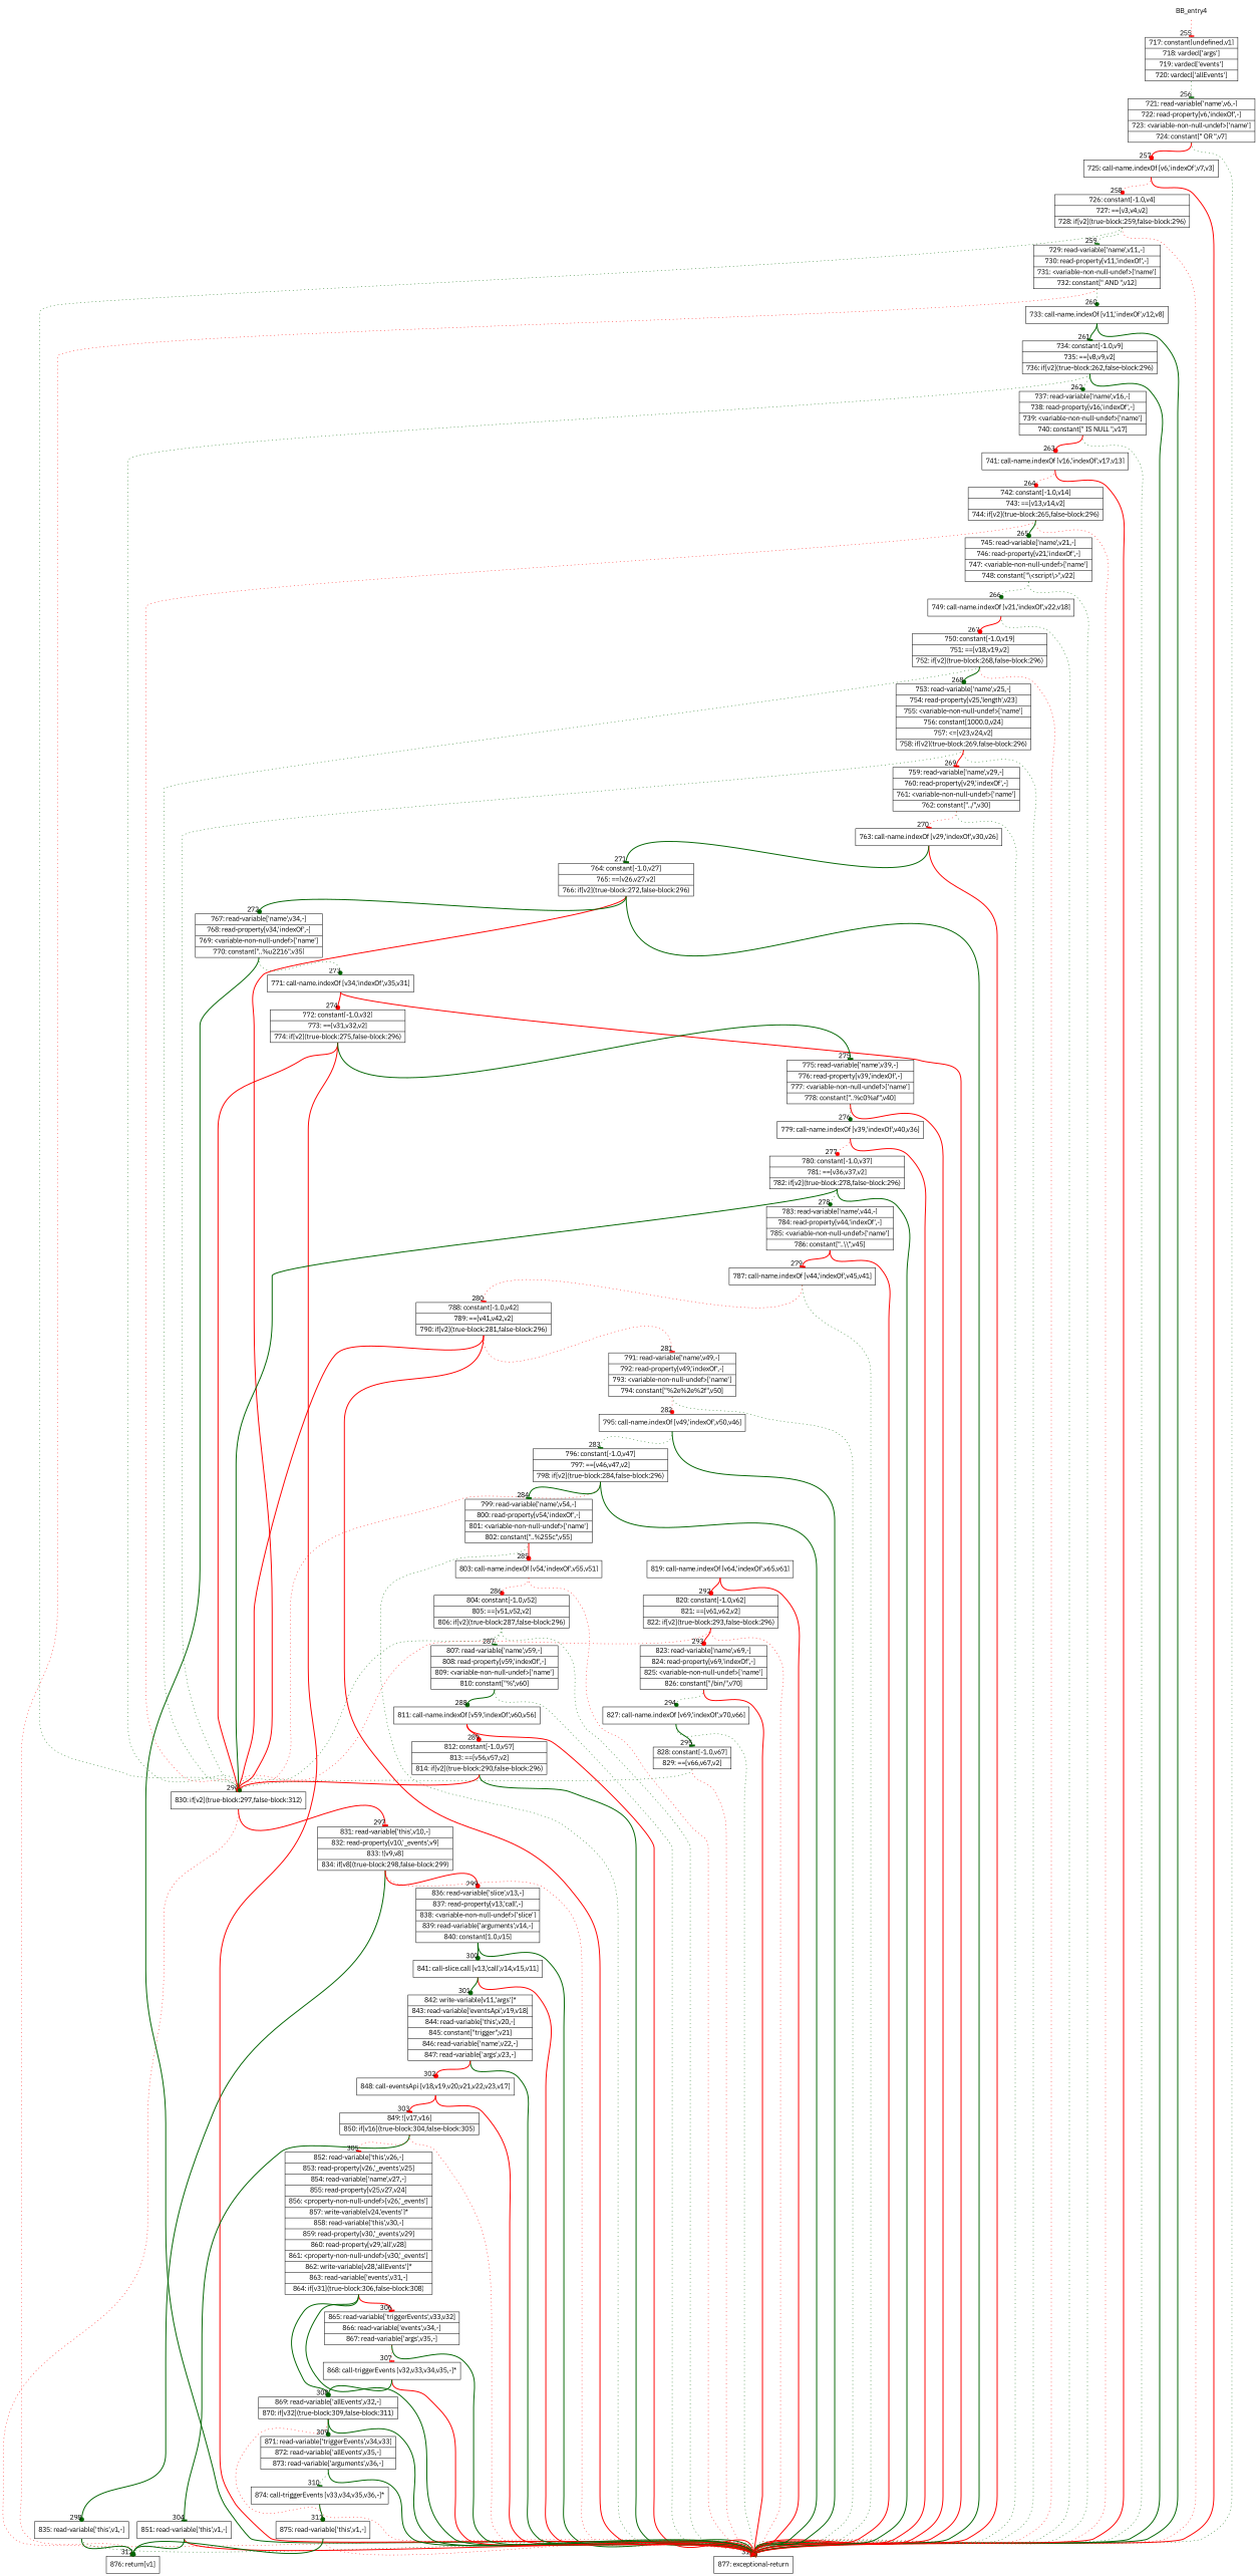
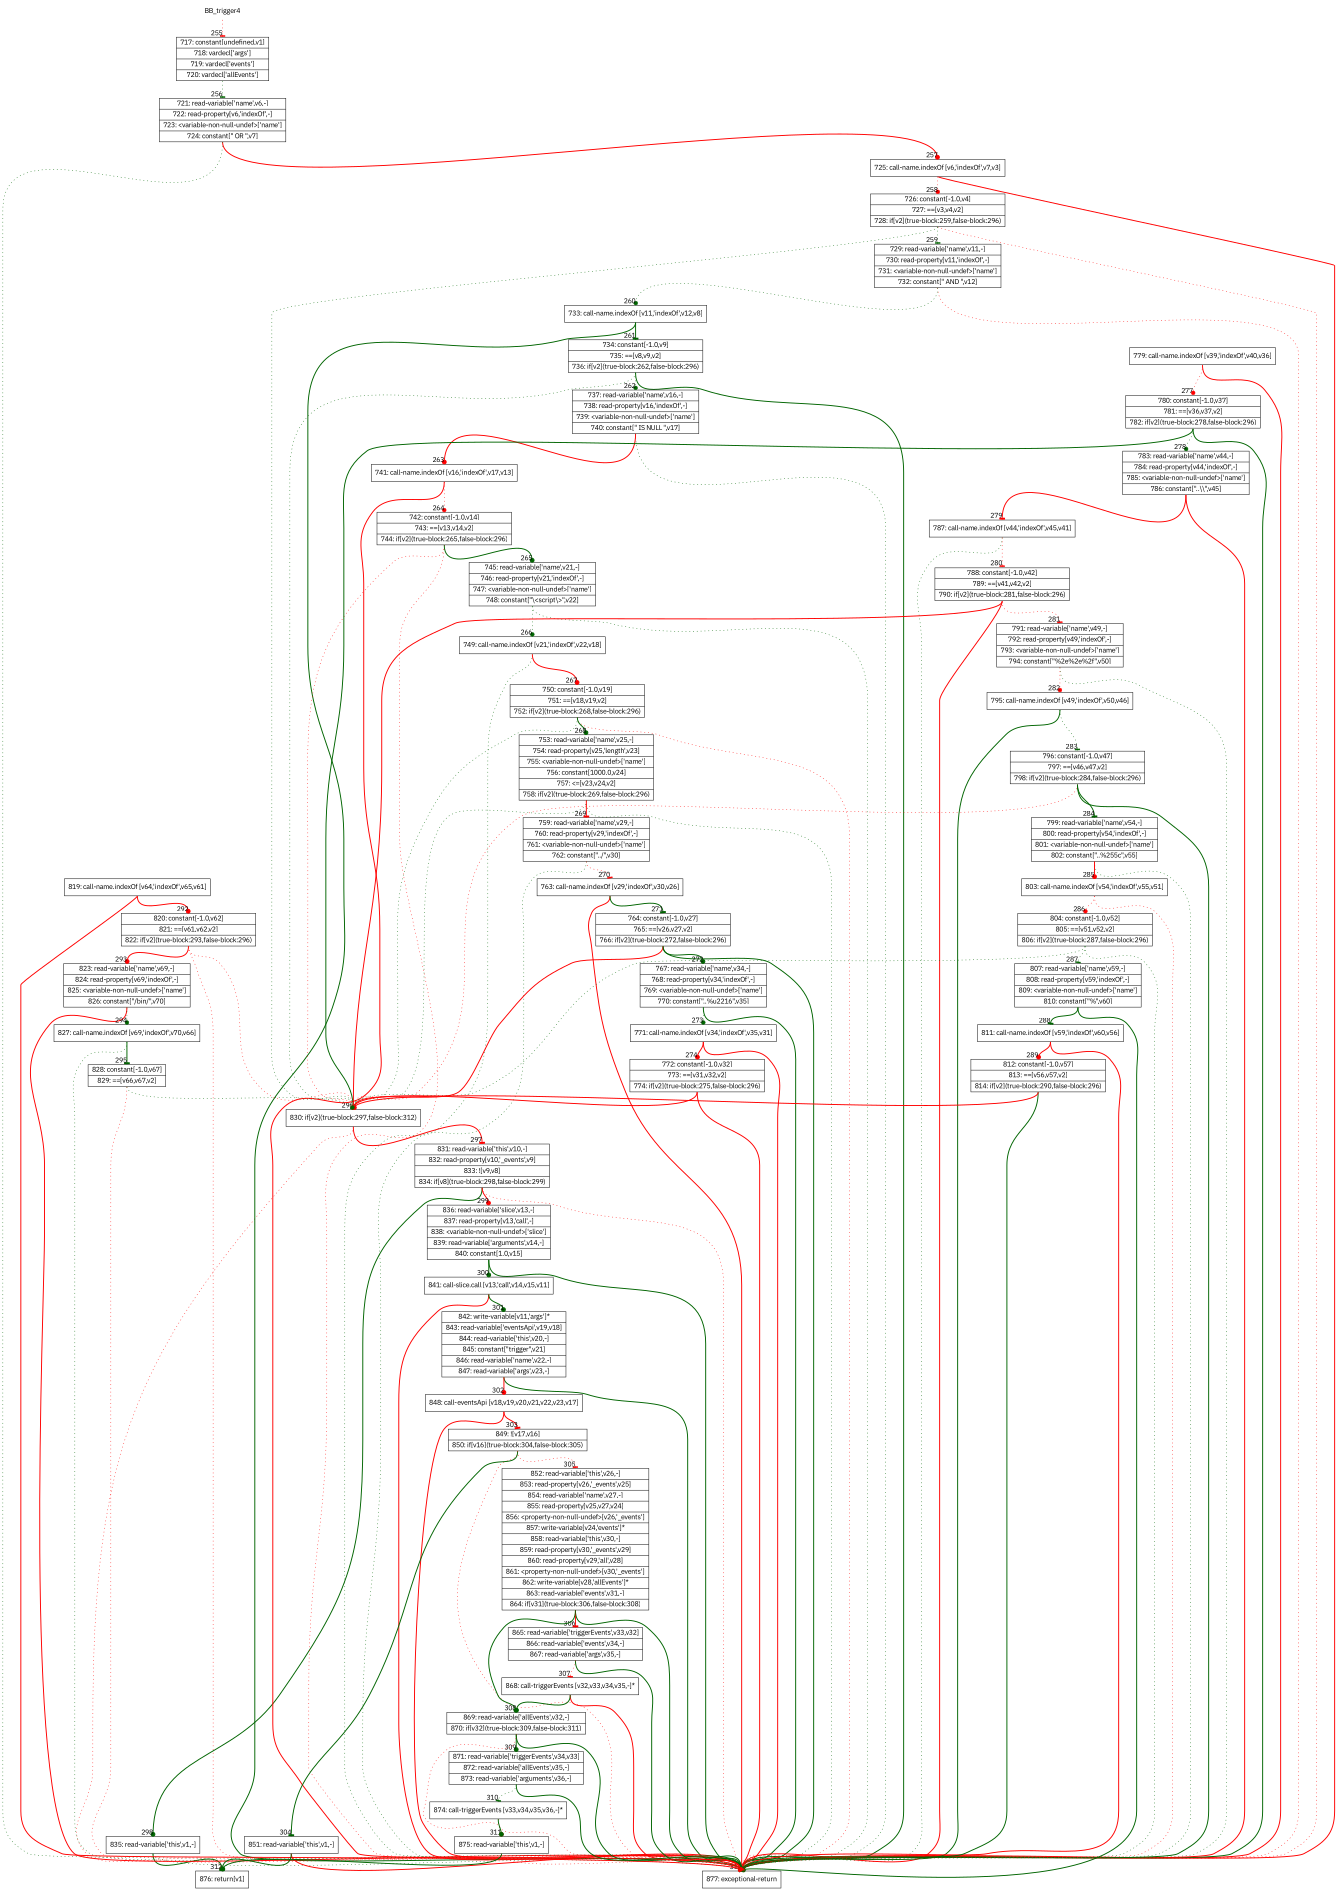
  digraph {
    fontname="IBM Plex Sans"
    rankdir=TD
    node [fontname="IBM Plex Sans" shape=record]
    edge [arrowhead=dot color=darkgreen fontname="IBM Plex Sans" headport=n style=bold tailport=s]
-   BB_entry4 [shape=none]
+   BB_entry4 [shape=none label=BB_trigger4]
    n2 [label="{717: constant[undefined,v1]|718: vardecl['args']|719: vardecl['events']|720: vardecl['allEvents']}"]
    n3 [label="{721: read-variable['name',v6,-]|722: read-property[v6,'indexOf',-]|723: \<variable-non-null-undef\>['name']|724: constant[\" OR \",v7]}"]
    n4 [label="{725: call-name.indexOf [v6,'indexOf',v7,v3]}"]
    n5 [label="{877: exceptional-return}"]
    n6 [label="{726: constant[-1.0,v4]|727: ==[v3,v4,v2]|728: if[v2](true-block:259,false-block:296)}"]
    n7 [label="{830: if[v2](true-block:297,false-block:312)}"]
    n8 [label="{729: read-variable['name',v11,-]|730: read-property[v11,'indexOf',-]|731: \<variable-non-null-undef\>['name']|732: constant[\" AND \",v12]}"]
    n9 [label="{831: read-variable['this',v10,-]|832: read-property[v10,'_events',v9]|833: ![v9,v8]|834: if[v8](true-block:298,false-block:299)}"]
    n10 [label="{876: return[v1]}"]
    n11 [label="{733: call-name.indexOf [v11,'indexOf',v12,v8]}"]
    n12 [label="{835: read-variable['this',v1,-]}"]
    n13 [label="{836: read-variable['slice',v13,-]|837: read-property[v13,'call',-]|838: \<variable-non-null-undef\>['slice']|839: read-variable['arguments',v14,-]|840: constant[1.0,v15]}"]
    n14 [label="{734: constant[-1.0,v9]|735: ==[v8,v9,v2]|736: if[v2](true-block:262,false-block:296)}"]
    n15 [label="{737: read-variable['name',v16,-]|738: read-property[v16,'indexOf',-]|739: \<variable-non-null-undef\>['name']|740: constant[\" IS NULL \",v17]}"]
    n16 [label="{741: call-name.indexOf [v16,'indexOf',v17,v13]}"]
    n17 [label="{742: constant[-1.0,v14]|743: ==[v13,v14,v2]|744: if[v2](true-block:265,false-block:296)}"]
    n18 [label="{745: read-variable['name',v21,-]|746: read-property[v21,'indexOf',-]|747: \<variable-non-null-undef\>['name']|748: constant[\"\\\<script\\\>\",v22]}"]
    n19 [label="{749: call-name.indexOf [v21,'indexOf',v22,v18]}"]
    n20 [label="{750: constant[-1.0,v19]|751: ==[v18,v19,v2]|752: if[v2](true-block:268,false-block:296)}"]
    n21 [label="{753: read-variable['name',v25,-]|754: read-property[v25,'length',v23]|755: \<variable-non-null-undef\>['name']|756: constant[1000.0,v24]|757: \<=[v23,v24,v2]|758: if[v2](true-block:269,false-block:296)}"]
    n22 [label="{759: read-variable['name',v29,-]|760: read-property[v29,'indexOf',-]|761: \<variable-non-null-undef\>['name']|762: constant[\"../\",v30]}"]
    n23 [label="{763: call-name.indexOf [v29,'indexOf',v30,v26]}"]
    n24 [label="{764: constant[-1.0,v27]|765: ==[v26,v27,v2]|766: if[v2](true-block:272,false-block:296)}"]
    n25 [label="{767: read-variable['name',v34,-]|768: read-property[v34,'indexOf',-]|769: \<variable-non-null-undef\>['name']|770: constant[\"..%u2216\",v35]}"]
    n26 [label="{771: call-name.indexOf [v34,'indexOf',v35,v31]}"]
    n27 [label="{772: constant[-1.0,v32]|773: ==[v31,v32,v2]|774: if[v2](true-block:275,false-block:296)}"]
-   n28 [label="{775: read-variable['name',v39,-]|776: read-property[v39,'indexOf',-]|777: \<variable-non-null-undef\>['name']|778: constant[\"..%c0%af\",v40]}"]
    n29 [label="{779: call-name.indexOf [v39,'indexOf',v40,v36]}"]
    n30 [label="{780: constant[-1.0,v37]|781: ==[v36,v37,v2]|782: if[v2](true-block:278,false-block:296)}"]
    n31 [label="{783: read-variable['name',v44,-]|784: read-property[v44,'indexOf',-]|785: \<variable-non-null-undef\>['name']|786: constant[\"..\\\\\",v45]}"]
    n32 [label="{787: call-name.indexOf [v44,'indexOf',v45,v41]}"]
    n33 [label="{788: constant[-1.0,v42]|789: ==[v41,v42,v2]|790: if[v2](true-block:281,false-block:296)}"]
    n34 [label="{791: read-variable['name',v49,-]|792: read-property[v49,'indexOf',-]|793: \<variable-non-null-undef\>['name']|794: constant[\"%2e%2e%2f\",v50]}"]
    n35 [label="{795: call-name.indexOf [v49,'indexOf',v50,v46]}"]
    n36 [label="{796: constant[-1.0,v47]|797: ==[v46,v47,v2]|798: if[v2](true-block:284,false-block:296)}"]
    n37 [label="{799: read-variable['name',v54,-]|800: read-property[v54,'indexOf',-]|801: \<variable-non-null-undef\>['name']|802: constant[\"..%255c\",v55]}"]
    n38 [label="{803: call-name.indexOf [v54,'indexOf',v55,v51]}"]
    n39 [label="{804: constant[-1.0,v52]|805: ==[v51,v52,v2]|806: if[v2](true-block:287,false-block:296)}"]
    n40 [label="{807: read-variable['name',v59,-]|808: read-property[v59,'indexOf',-]|809: \<variable-non-null-undef\>['name']|810: constant[\"%\",v60]}"]
    n41 [label="{811: call-name.indexOf [v59,'indexOf',v60,v56]}"]
    n42 [label="{812: constant[-1.0,v57]|813: ==[v56,v57,v2]|814: if[v2](true-block:290,false-block:296)}"]
    n43 [label="{819: call-name.indexOf [v64,'indexOf',v65,v61]}"]
    n44 [label="{820: constant[-1.0,v62]|821: ==[v61,v62,v2]|822: if[v2](true-block:293,false-block:296)}"]
    n45 [label="{823: read-variable['name',v69,-]|824: read-property[v69,'indexOf',-]|825: \<variable-non-null-undef\>['name']|826: constant[\"/bin/\",v70]}"]
    n46 [label="{827: call-name.indexOf [v69,'indexOf',v70,v66]}"]
    n47 [label="{828: constant[-1.0,v67]|829: ==[v66,v67,v2]}"]
    n48 [label="{841: call-slice.call [v13,'call',v14,v15,v11]}"]
    n49 [label="{842: write-variable[v11,'args']*|843: read-variable['eventsApi',v19,v18]|844: read-variable['this',v20,-]|845: constant[\"trigger\",v21]|846: read-variable['name',v22,-]|847: read-variable['args',v23,-]}"]
    n50 [label="{848: call-eventsApi [v18,v19,v20,v21,v22,v23,v17]}"]
    n51 [label="{849: ![v17,v16]|850: if[v16](true-block:304,false-block:305)}"]
    n52 [label="{851: read-variable['this',v1,-]}"]
    n53 [label="{852: read-variable['this',v26,-]|853: read-property[v26,'_events',v25]|854: read-variable['name',v27,-]|855: read-property[v25,v27,v24]|856: \<property-non-null-undef\>[v26,'_events']|857: write-variable[v24,'events']*|858: read-variable['this',v30,-]|859: read-property[v30,'_events',v29]|860: read-property[v29,'all',v28]|861: \<property-non-null-undef\>[v30,'_events']|862: write-variable[v28,'allEvents']*|863: read-variable['events',v31,-]|864: if[v31](true-block:306,false-block:308)}"]
    n54 [label="{865: read-variable['triggerEvents',v33,v32]|866: read-variable['events',v34,-]|867: read-variable['args',v35,-]}"]
    n55 [label="{869: read-variable['allEvents',v32,-]|870: if[v32](true-block:309,false-block:311)}"]
    n56 [label="{868: call-triggerEvents [v32,v33,v34,v35,-]*}"]
    n57 [label="{871: read-variable['triggerEvents',v34,v33]|872: read-variable['allEvents',v35,-]|873: read-variable['arguments',v36,-]}"]
    n58 [label="{875: read-variable['this',v1,-]}"]
    n59 [label="{874: call-triggerEvents [v33,v34,v35,v36,-]*}"]
    BB_entry4 -> n2 [arrowhead=tee color=red headlabel="    255" style=dotted]
    n2 -> n3 [arrowhead=tee headlabel="      256" style=dotted]
    n3 -> n4 [color=red headlabel="      257"]
    n3 -> n5 [arrowhead=tee headlabel="      313" style=dotted]
    n4 -> n5 [color=red]
    n4 -> n6 [color=red headlabel="      258" style=dotted]
    n6 -> n5 [arrowhead=tee color=red style=dotted]
    n6 -> n7 [arrowhead=tee headlabel="      296" style=dotted]
    n6 -> n8 [arrowhead=tee headlabel="      259" style=dotted]
    n7 -> n9 [arrowhead=tee color=red headlabel="      297"]
    n7 -> n10 [color=red headlabel="      312" style=dotted]
    n8 -> n5 [color=red style=dotted]
    n8 -> n11 [headlabel="      260" style=dotted]
    n9 -> n5 [arrowhead=tee color=red style=dotted]
    n9 -> n12 [headlabel="      298"]
    n9 -> n13 [color=red headlabel="      299"]
    n11 -> n5 [arrowhead=tee]
    n11 -> n14 [arrowhead=tee headlabel="      261"]
    n12 -> n5 [style=dotted]
    n12 -> n10 [arrowhead=tee]
    n13 -> n5 [arrowhead=tee]
    n13 -> n48 [headlabel="      300"]
    n14 -> n5
    n14 -> n7 [arrowhead=tee style=dotted]
    n14 -> n15 [headlabel="      262" style=dotted]
    n15 -> n5 [style=dotted]
    n15 -> n16 [color=red headlabel="      263"]
    n16 -> n5 [arrowhead=tee color=red]
    n16 -> n17 [color=red headlabel="      264" style=dotted]
    n17 -> n5 [color=red style=dotted]
    n17 -> n7 [color=red style=dotted]
    n17 -> n18 [headlabel="      265"]
    n18 -> n5 [arrowhead=tee style=dotted]
    n18 -> n19 [headlabel="      266" style=dotted]
    n19 -> n5 [style=dotted]
    n19 -> n20 [color=red headlabel="      267"]
    n20 -> n5 [arrowhead=tee color=red style=dotted]
    n20 -> n7 [style=dotted]
    n20 -> n21 [headlabel="      268"]
    n21 -> n5 [arrowhead=tee style=dotted]
    n21 -> n7 [style=dotted]
    n21 -> n22 [arrowhead=tee color=red headlabel="      269"]
    n22 -> n5 [arrowhead=tee style=dotted]
    n22 -> n23 [arrowhead=tee color=red headlabel="      270" style=dotted]
    n23 -> n5 [arrowhead=tee color=red]
    n23 -> n24 [arrowhead=tee headlabel="      271"]
    n24 -> n5 [arrowhead=tee]
    n24 -> n7 [color=red]
    n24 -> n25 [headlabel="      272"]
    n25 -> n5 [arrowhead=tee]
    n25 -> n26 [headlabel="      273" style=dotted]
    n26 -> n5 [color=red]
    n26 -> n27 [color=red headlabel="      274"]
    n27 -> n5 [arrowhead=tee color=red]
    n27 -> n7 [color=red]
-   n27 -> n28 [arrowhead=tee headlabel="      275"]
-   n28 -> n5 [arrowhead=tee color=red]
-   n28 -> n29 [headlabel="      276" style=dotted]
    n29 -> n5 [arrowhead=tee color=red]
    n29 -> n30 [color=red headlabel="      277" style=dotted]
    n30 -> n5
    n30 -> n7 [arrowhead=tee]
    n30 -> n31 [headlabel="      278" style=dotted]
    n31 -> n5 [arrowhead=tee color=red]
    n31 -> n32 [arrowhead=tee color=red headlabel="      279"]
    n32 -> n5 [style=dotted]
    n32 -> n33 [arrowhead=tee color=red headlabel="      280" style=dotted]
    n33 -> n5 [arrowhead=tee color=red]
    n33 -> n7 [color=red]
    n33 -> n34 [arrowhead=tee color=red headlabel="      281" style=dotted]
    n34 -> n5 [arrowhead=tee style=dotted]
    n34 -> n35 [color=red headlabel="      282" style=dotted]
    n35 -> n5 [arrowhead=tee]
    n35 -> n36 [arrowhead=tee headlabel="      283" style=dotted]
    n36 -> n5 [arrowhead=tee]
    n36 -> n7 [color=red style=dotted]
    n36 -> n37 [arrowhead=tee headlabel="      284"]
    n37 -> n5 [style=dotted]
    n37 -> n38 [color=red headlabel="      285"]
    n38 -> n5 [arrowhead=tee color=red style=dotted]
    n38 -> n39 [color=red headlabel="      286" style=dotted]
    n39 -> n5 [arrowhead=tee style=dotted]
    n39 -> n7 [style=dotted]
    n39 -> n40 [arrowhead=tee headlabel="      287" style=dotted]
-   n40 -> n5 [style=dotted]
-   n40 -> n41 [headlabel="      288"]
+   n40 -> n5
+   n40 -> n41 [arrowhead=tee headlabel="      288"]
    n41 -> n5 [arrowhead=tee color=red]
    n41 -> n42 [color=red headlabel="      289"]
    n42 -> n5 [arrowhead=tee]
    n42 -> n7 [color=red]
    n43 -> n5 [color=red]
    n43 -> n44 [color=red headlabel="      292"]
    n44 -> n5 [arrowhead=tee color=red style=dotted]
    n44 -> n7 [color=red style=dotted]
    n44 -> n45 [color=red headlabel="      293"]
    n45 -> n5 [arrowhead=tee color=red]
    n45 -> n46 [headlabel="      294" style=dotted]
    n46 -> n5 [style=dotted]
    n46 -> n47 [arrowhead=tee headlabel="      295"]
    n47 -> n5 [color=red style=dotted]
    n47 -> n7 [style=dotted]
    n48 -> n5 [color=red]
    n48 -> n49 [headlabel="      301"]
    n49 -> n5
    n49 -> n50 [color=red headlabel="      302"]
    n50 -> n5 [color=red]
    n50 -> n51 [arrowhead=tee color=red headlabel="      303"]
    n51 -> n5 [color=red style=dotted]
    n51 -> n52 [arrowhead=tee headlabel="      304"]
    n51 -> n53 [arrowhead=tee color=red headlabel="      305" style=dotted]
    n52 -> n5 [color=red]
    n52 -> n10
    n53 -> n5 [arrowhead=tee]
    n53 -> n54 [arrowhead=tee color=red headlabel="      306"]
    n53 -> n55 [headlabel="      308"]
    n54 -> n5
    n54 -> n56 [arrowhead=tee color=red headlabel="      307" style=dotted]
    n55 -> n5
    n55 -> n57 [headlabel="      309"]
    n55 -> n58 [color=red headlabel="      311" style=dotted]
    n56 -> n5 [arrowhead=tee color=red]
    n56 -> n55
    n57 -> n5
    n57 -> n59 [arrowhead=tee headlabel="      310" style=dotted]
    n58 -> n5 [color=red style=dotted]
    n58 -> n10
    n59 -> n5 [arrowhead=tee color=red style=dotted]
    n59 -> n58
  }
